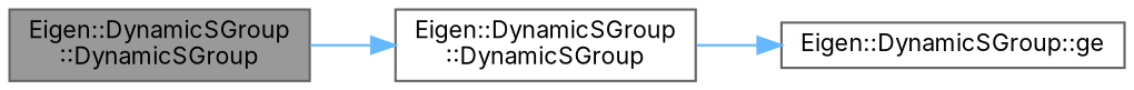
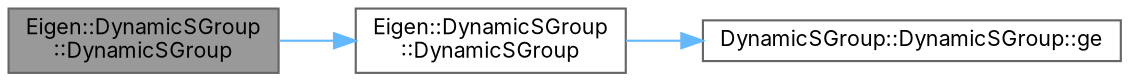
  digraph {
    rankdir=LR
    fontname=Inter
    node [color=grey40 fillcolor=white fontname=Inter fontsize=10 shape=box style=filled]
    edge [color=steelblue1 fontname=Inter fontsize=10 labelfontname=Helvetica labelfontsize=10 style=solid]
    n1 [color=gray40 fillcolor=grey60 fontcolor=black height=0.2 label="Eigen::DynamicSGroup\l::DynamicSGroup" width=0.4]
    n2 [height=0.2 label="Eigen::DynamicSGroup\l::DynamicSGroup" width=0.4]
-   n3 [height=0.2 label="Eigen::DynamicSGroup::ge" width=0.4]
+   n3 [height=0.2 label="DynamicSGroup::DynamicSGroup::ge" width=0.4]
    n1 -> n2
    n2 -> n3
  }
